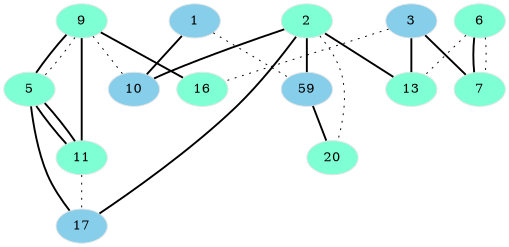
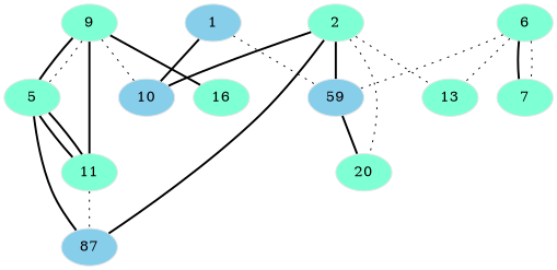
  graph {
    node [color=gray90 fillcolor=aquamarine style=filled]
    edge [style=bold]
    1 [fillcolor=skyblue super="+14"]
    10 [fillcolor=skyblue]
    n3 [fillcolor=skyblue label=59]
    20 [super="+12"]
    2 [super="+9+15"]
    13
-   17 [fillcolor=skyblue super="+18"]
+   17 [fillcolor=skyblue super="+18" label=87]
    5 [super="+12+18"]
    11 [super="+14"]
-   3 [fillcolor=skyblue]
    7
    16 [super="+15"]
    n13 [label=9 super="+9"]
    6
    1 -- 10
    1 -- n3 [style=dotted]
    n3 -- 20
    2 -- 10
    2 -- n3
    2 -- 20 [style=dotted]
-   2 -- 13
+   2 -- 13 [style=dotted]
    2 -- 17
    5 -- 17
    5 -- 11
    5 -- 11
    11 -- 17 [style=dotted]
-   3 -- 13
-   3 -- 7
-   3 -- 16 [style=dotted]
    n13 -- 10 [style=dotted]
    n13 -- 5
    n13 -- 5 [style=dotted]
    n13 -- 11
    n13 -- 16
+   6 -- n3 [style=dotted]
    6 -- 13 [style=dotted]
    6 -- 7
    6 -- 7 [style=dotted]
  }
